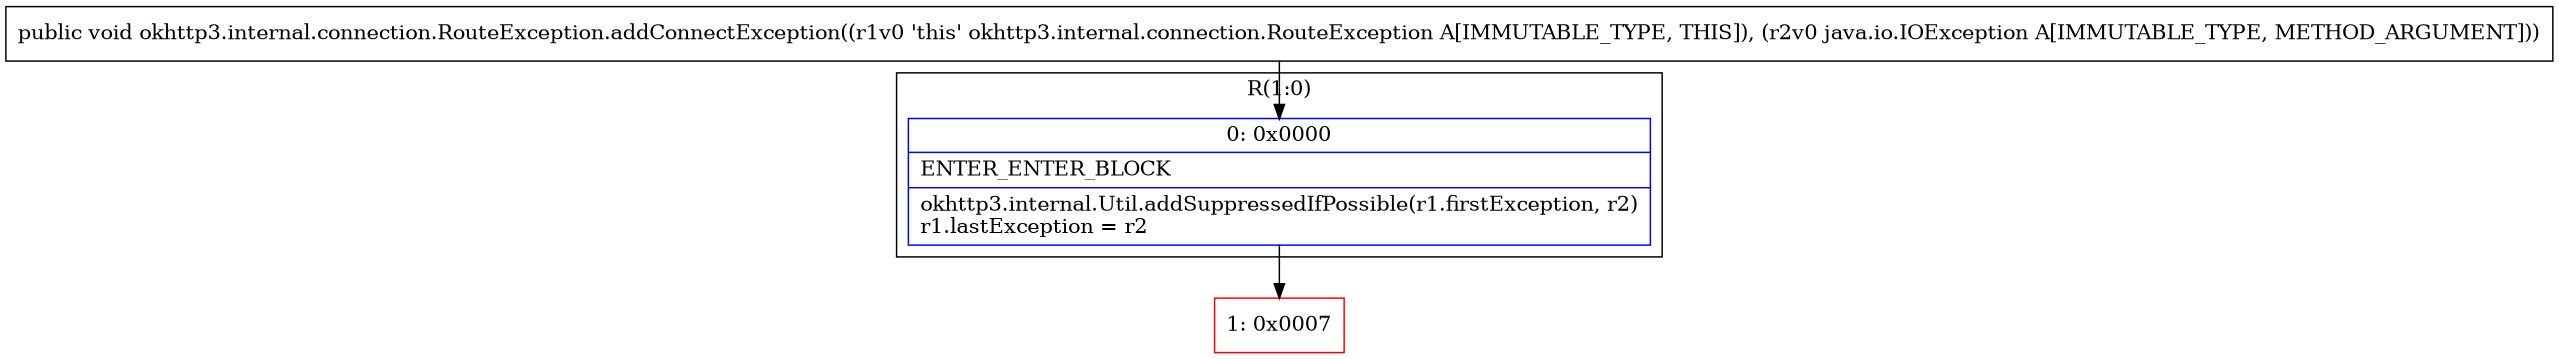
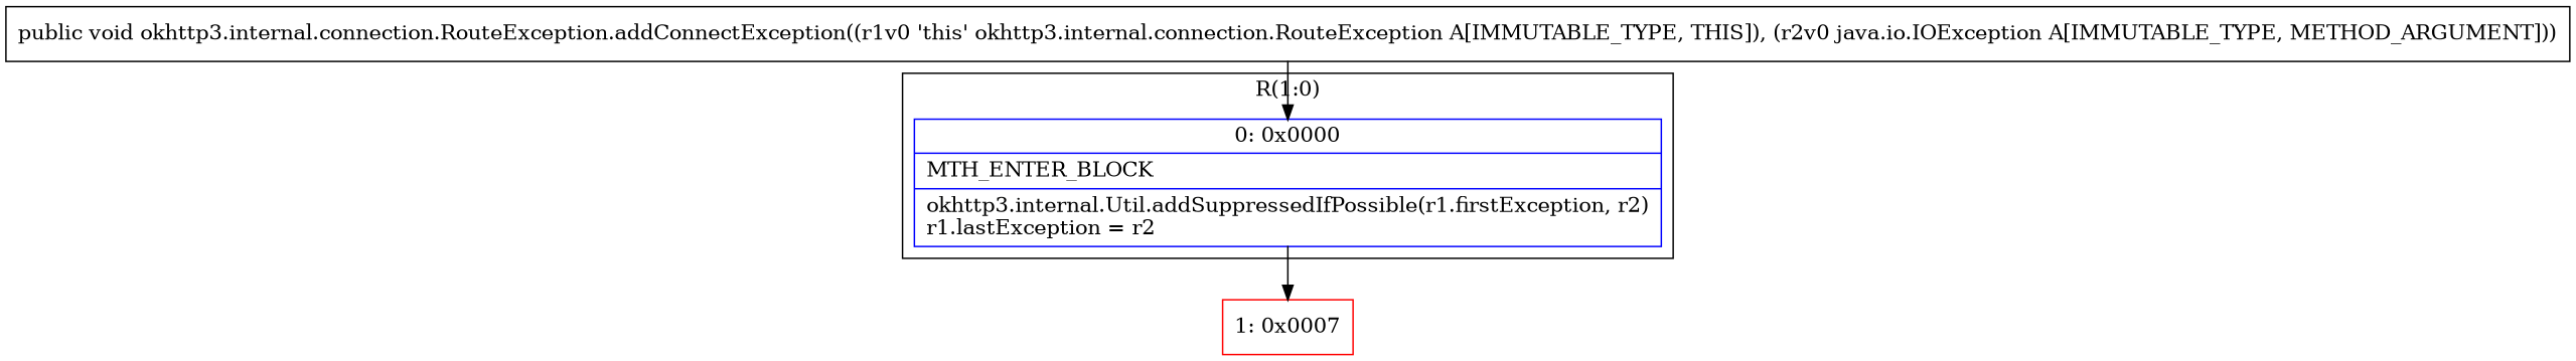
  digraph {
    node [shape=record]
-   n1 [color=blue label="{0\:\ 0x0000|ENTER_ENTER_BLOCK\l|okhttp3.internal.Util.addSuppressedIfPossible(r1.firstException, r2)\lr1.lastException = r2\l}"]
+   n1 [color=blue label="{0\:\ 0x0000|MTH_ENTER_BLOCK\l|okhttp3.internal.Util.addSuppressedIfPossible(r1.firstException, r2)\lr1.lastException = r2\l}"]
    n2 [color=red label="{1\:\ 0x0007}"]
    n3 [label="{public void okhttp3.internal.connection.RouteException.addConnectException((r1v0 'this' okhttp3.internal.connection.RouteException A[IMMUTABLE_TYPE, THIS]), (r2v0 java.io.IOException A[IMMUTABLE_TYPE, METHOD_ARGUMENT])) }"]
    subgraph cluster_1 {
      label="R(1:0)"
      n1
    }
    n1 -> n2
    n3 -> n1
  }
